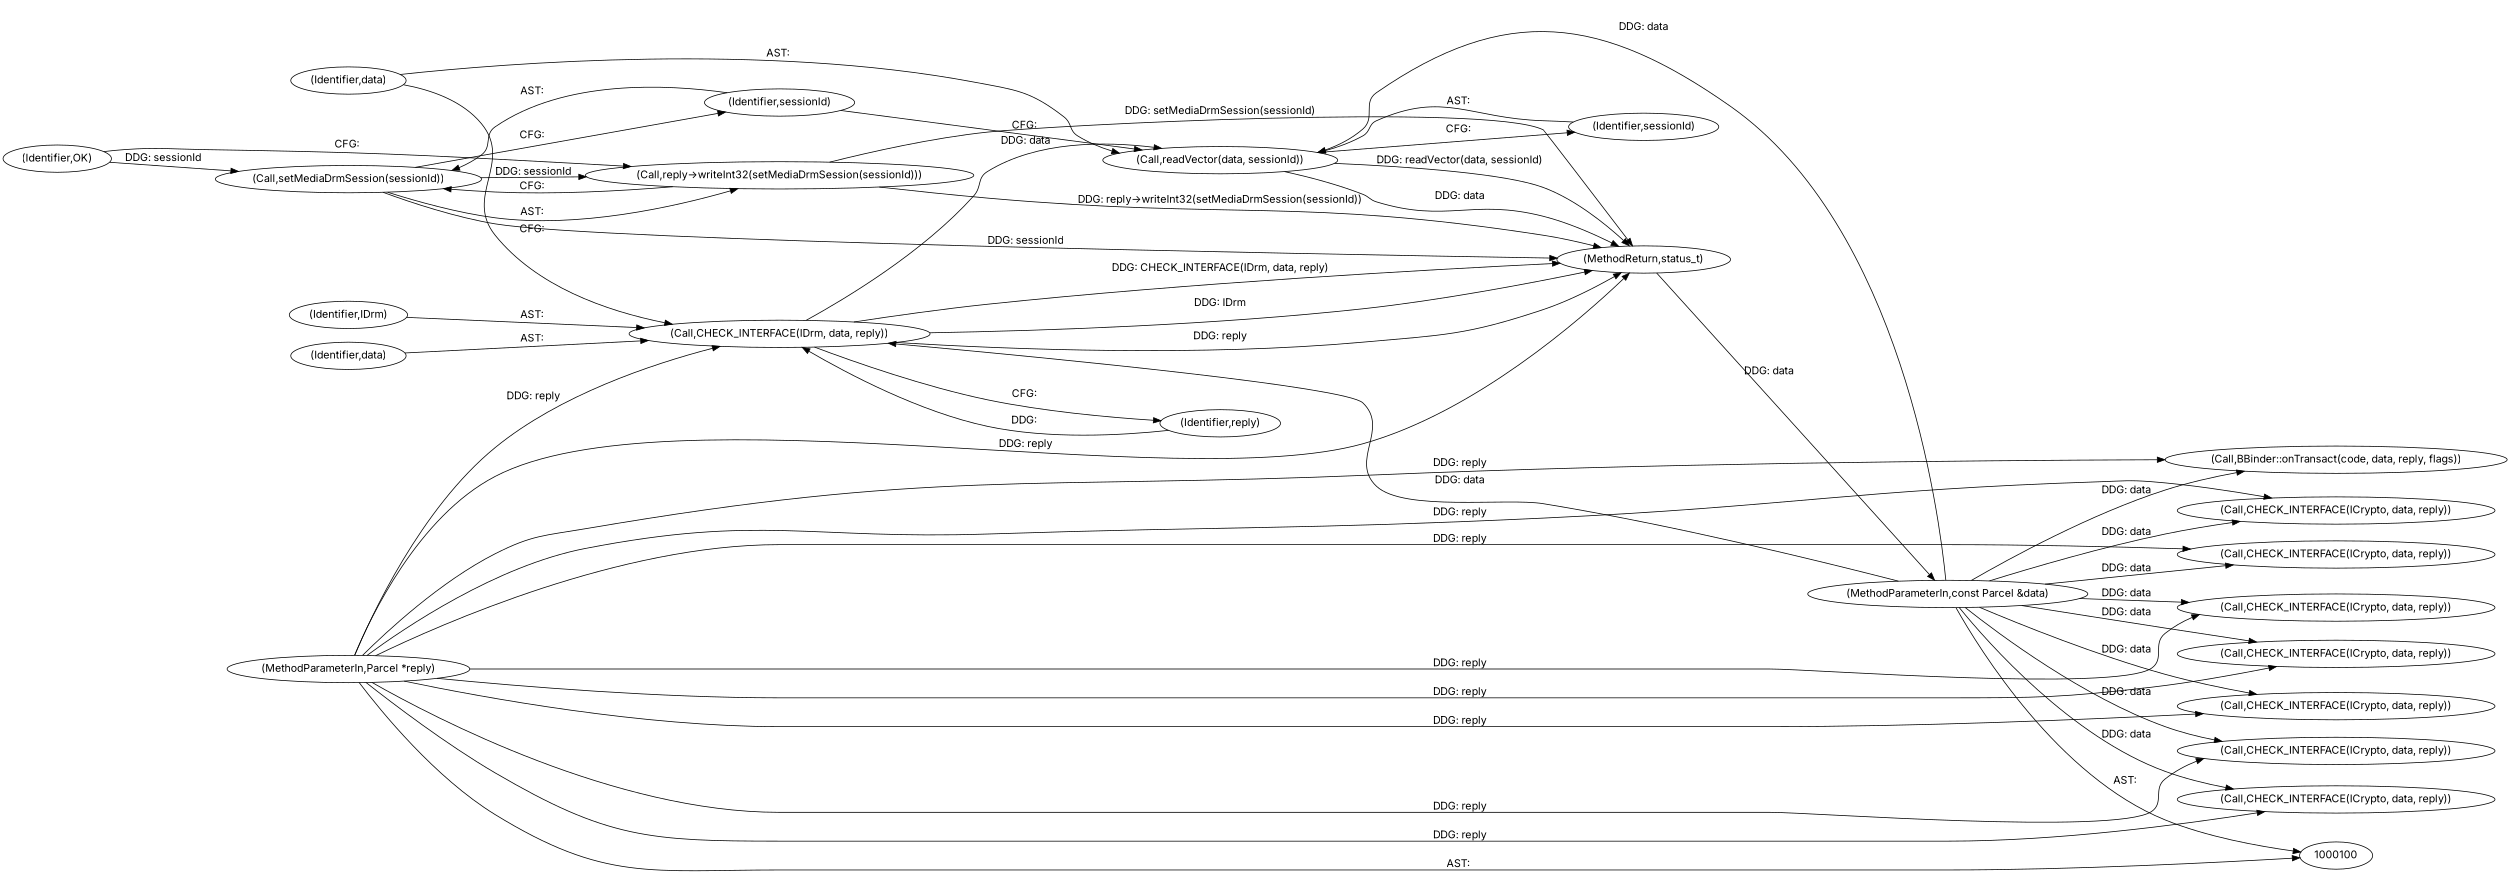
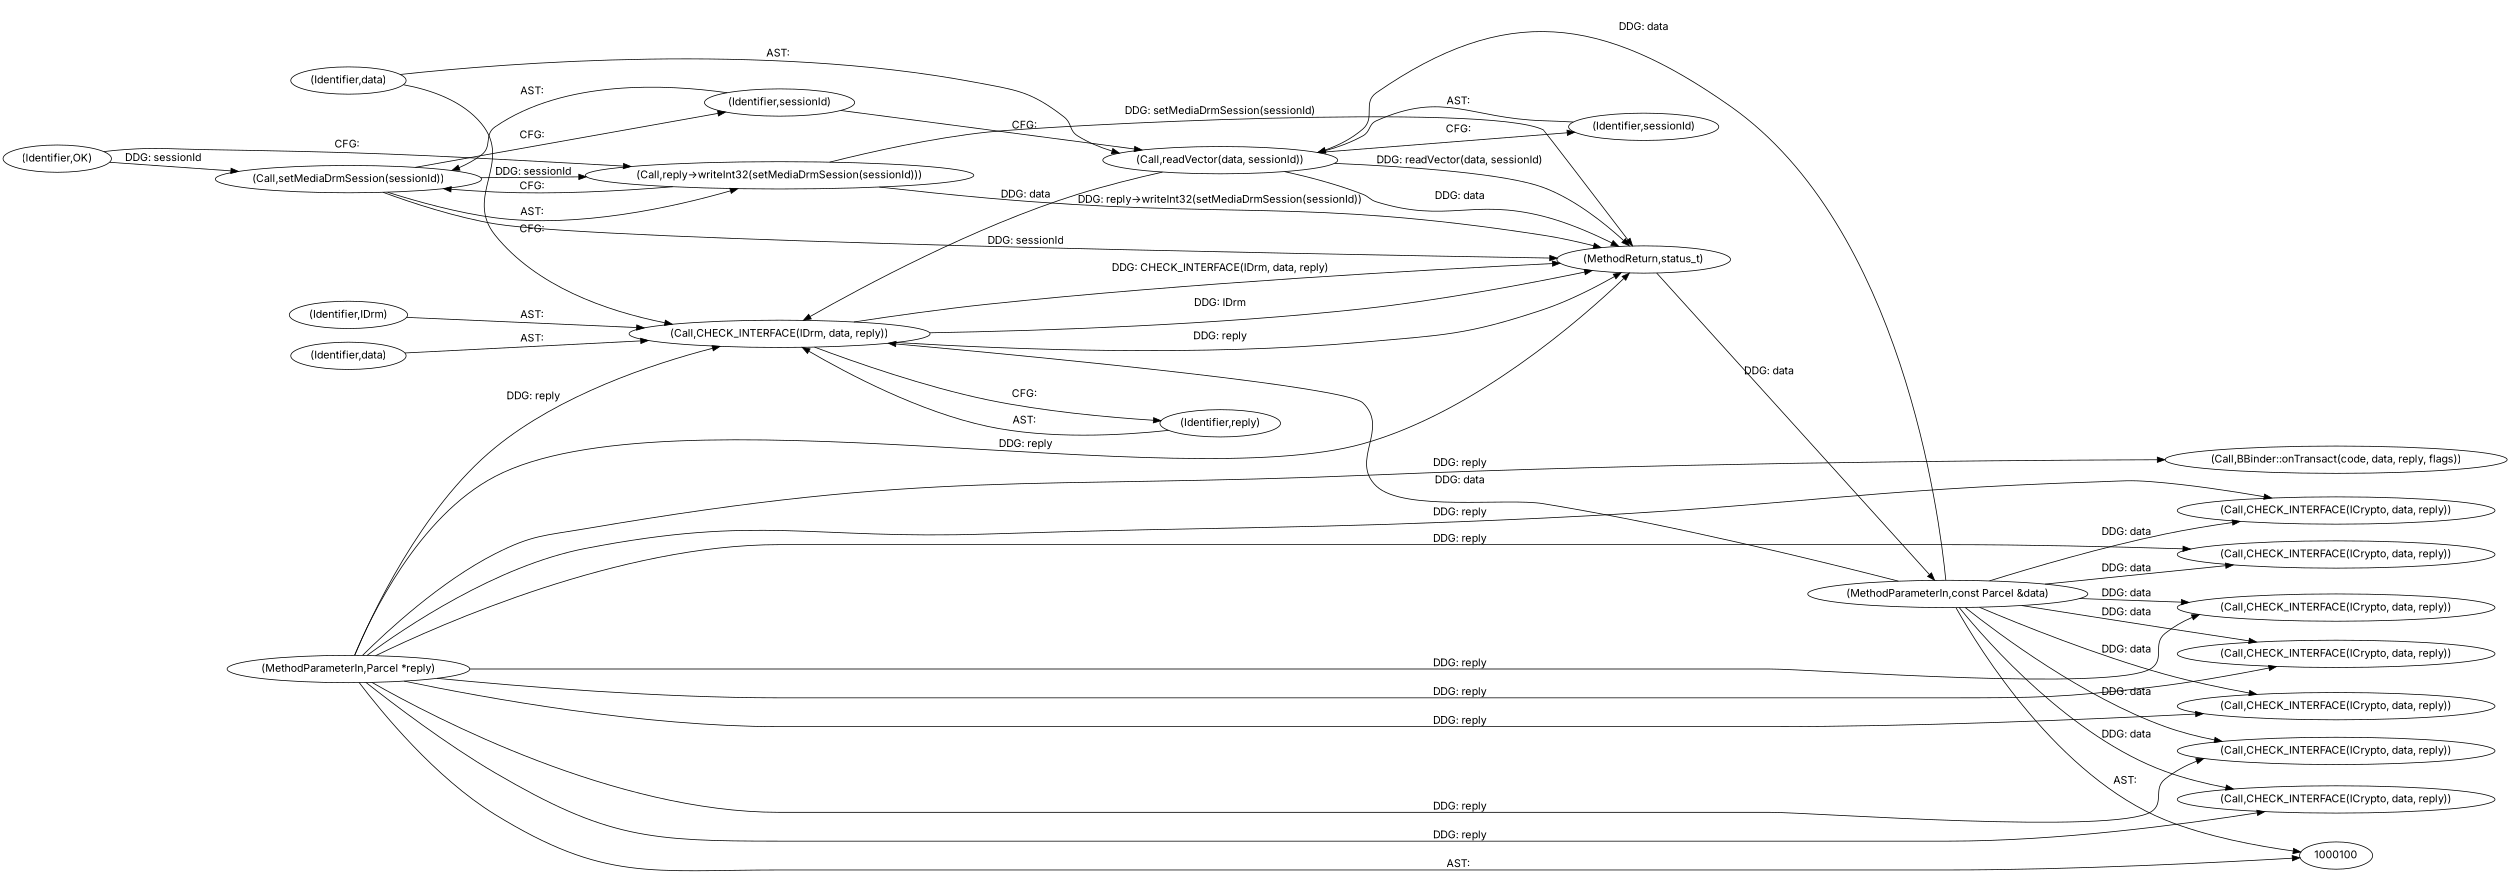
  digraph {
    fontname=Inter
    rankdir=LR
    node [fontname=Inter]
    edge [fontname=Inter]
    n1 [label="(Call,CHECK_INTERFACE(IDrm, data, reply))"]
    n2 [label="(Call,readVector(data, sessionId))"]
    n3 [label="(MethodReturn,status_t)"]
    n4 [label="(Identifier,reply)"]
    n5 [label="(Identifier,sessionId)"]
    n6 [label="(MethodParameterIn,const Parcel &data)"]
    n7 [label="(Call,BBinder::onTransact(code, data, reply, flags))"]
    n8 [label="(Call,CHECK_INTERFACE(ICrypto, data, reply))"]
    n9 [label="(Call,CHECK_INTERFACE(ICrypto, data, reply))"]
    n10 [label="(Call,CHECK_INTERFACE(ICrypto, data, reply))"]
    n11 [label="(Call,CHECK_INTERFACE(ICrypto, data, reply))"]
    n12 [label="(Call,CHECK_INTERFACE(ICrypto, data, reply))"]
    n13 [label="(Call,CHECK_INTERFACE(ICrypto, data, reply))"]
    n14 [label="(Call,CHECK_INTERFACE(ICrypto, data, reply))"]
    1000100
    n16 [label="(MethodParameterIn,Parcel *reply)"]
    n17 [label="(Call,setMediaDrmSession(sessionId))"]
    n18 [label="(Call,reply->writeInt32(setMediaDrmSession(sessionId)))"]
    n19 [label="(Identifier,sessionId)"]
    n20 [label="(Identifier,OK)"]
    n21 [label="(Identifier,data)"]
    n22 [label="(Identifier,IDrm)"]
    n23 [label="(Identifier,data)"]
-   n1 -> n2 [label="DDG: data"]
+   n2 -> n1 [label="DDG: data"]
    n1 -> n3 [label="DDG: CHECK_INTERFACE(IDrm, data, reply)"]
    n1 -> n3 [label="DDG: IDrm"]
    n1 -> n3 [label="DDG: reply"]
    n1 -> n4 [label="CFG: "]
    n2 -> n3 [label="DDG: readVector(data, sessionId)"]
    n2 -> n3 [label="DDG: data"]
    n2 -> n5 [label="CFG: "]
    n3 -> n6 [label="DDG: data"]
-   n4 -> n1 [label="DDG: "]
+   n4 -> n1 [label="AST: "]
    n5 -> n2 [label="AST: "]
    n6 -> n1 [label="DDG: data"]
    n6 -> n2 [label="DDG: data"]
-   n6 -> n7 [label="DDG: data"]
    n6 -> n8 [label="DDG: data"]
    n6 -> n9 [label="DDG: data"]
    n6 -> n10 [label="DDG: data"]
    n6 -> n11 [label="DDG: data"]
    n6 -> n12 [label="DDG: data"]
    n6 -> n13 [label="DDG: data"]
    n6 -> n14 [label="DDG: data"]
    n6 -> 1000100 [label="AST: "]
    n16 -> n1 [label="DDG: reply"]
    n16 -> n3 [label="DDG: reply"]
    n16 -> n7 [label="DDG: reply"]
    n16 -> n8 [label="DDG: reply"]
    n16 -> n9 [label="DDG: reply"]
    n16 -> n10 [label="DDG: reply"]
    n16 -> n11 [label="DDG: reply"]
    n16 -> n12 [label="DDG: reply"]
    n16 -> n13 [label="DDG: reply"]
    n16 -> n14 [label="DDG: reply"]
    n16 -> 1000100 [label="AST: "]
    n17 -> n3 [label="DDG: sessionId"]
    n17 -> n18 [label="AST: "]
    n17 -> n18 [label="DDG: sessionId"]
    n17 -> n19 [label="CFG: "]
    n18 -> n3 [label="DDG: setMediaDrmSession(sessionId)"]
    n18 -> n3 [label="DDG: reply->writeInt32(setMediaDrmSession(sessionId))"]
    n18 -> n17 [label="CFG: "]
    n19 -> n2 [label="CFG: "]
    n19 -> n17 [label="AST: "]
    n20 -> n17 [label="DDG: sessionId"]
    n20 -> n18 [label="CFG: "]
    n21 -> n1 [label="AST: "]
    n22 -> n1 [label="AST: "]
    n23 -> n1 [label="CFG: "]
    n23 -> n2 [label="AST: "]
  }
